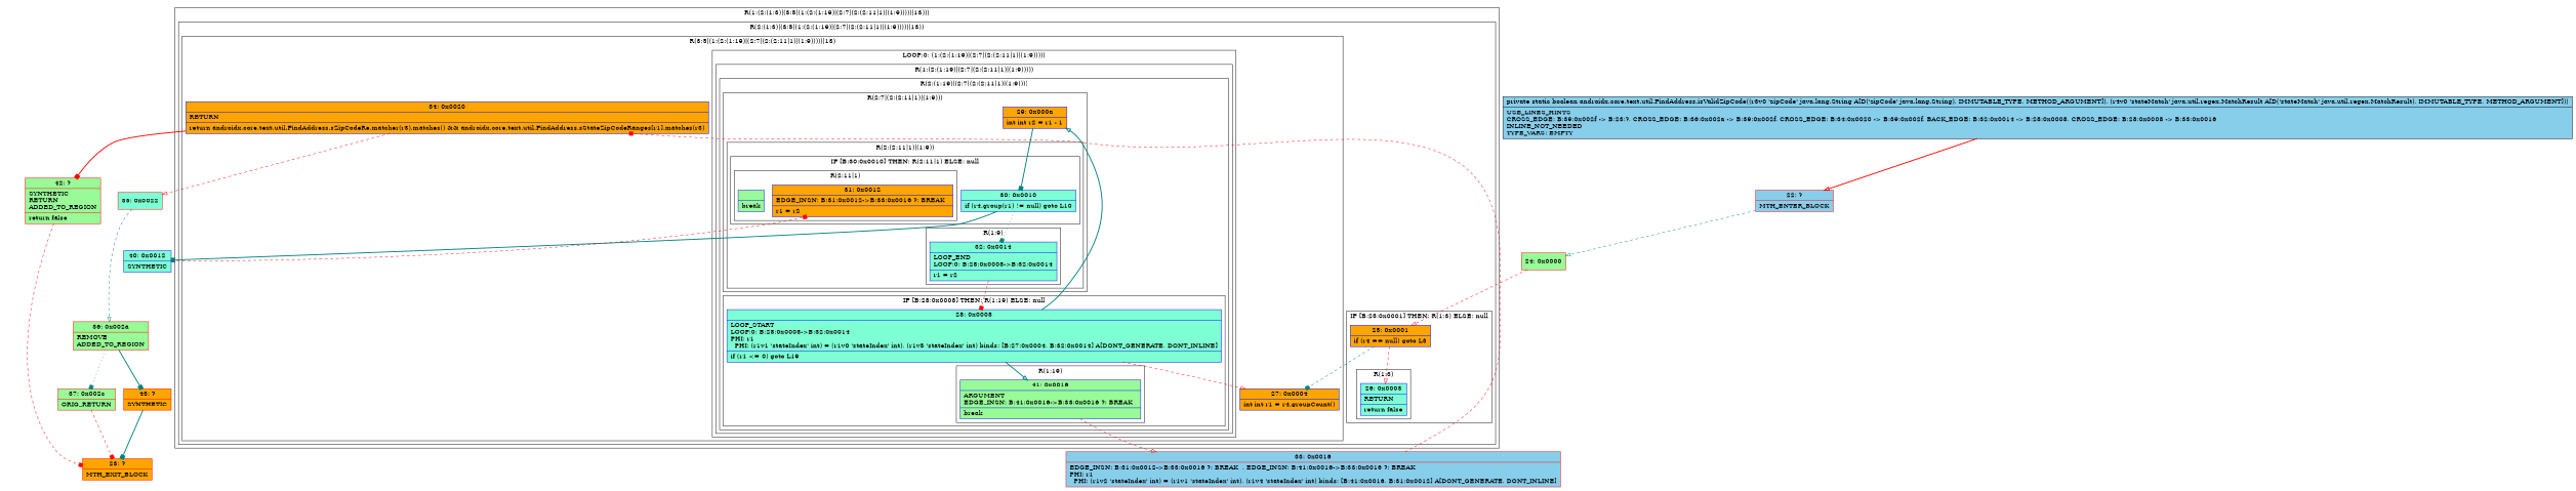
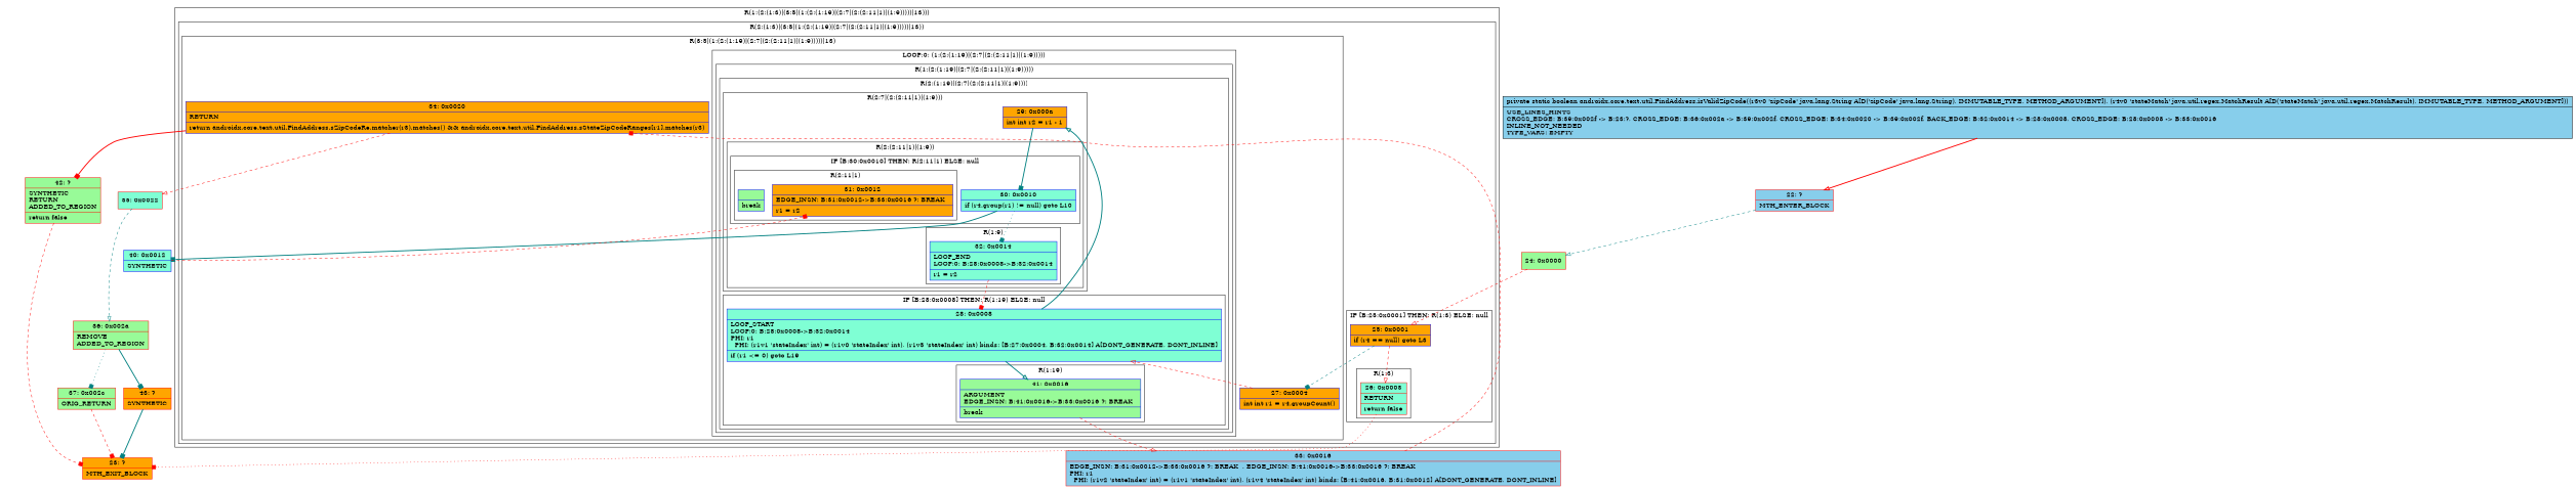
  digraph {
    node [color=blue fillcolor=orange shape=record style=filled]
    edge [arrowhead=box color=red style=dashed]
-   n1 [fillcolor=aquamarine label="{26\:\ 0x0003|RETURN\l|return false\l}"]
+   n1 [color=red fillcolor=aquamarine label="{26\:\ 0x0003|RETURN\l|return false\l}"]
    n2 [label="{25\:\ 0x0001|if (r4 == null) goto L3\l}"]
    n3 [fillcolor=palegreen label="{41\:\ 0x0016|ARGUMENT\lEDGE_INSN: B:41:0x0016\-\>B:33:0x0016 ?: BREAK  \l|break\l}"]
    n4 [fillcolor=aquamarine label="{28\:\ 0x0008|LOOP_START\lLOOP:0: B:28:0x0008\-\>B:32:0x0014\lPHI: r1 \l  PHI: (r1v1 'stateIndex' int) = (r1v0 'stateIndex' int), (r1v5 'stateIndex' int) binds: [B:27:0x0004, B:32:0x0014] A[DONT_GENERATE, DONT_INLINE]\l|if (r1 \<= 0) goto L19\l}"]
    n5 [label="{31\:\ 0x0012|EDGE_INSN: B:31:0x0012\-\>B:33:0x0016 ?: BREAK  \l|r1 = r2\l}"]
    n6 [fillcolor=palegreen label="{|break\l}"]
    n7 [fillcolor=aquamarine label="{30\:\ 0x0010|if (r4.group(r1) != null) goto L10\l}"]
    n8 [fillcolor=aquamarine label="{32\:\ 0x0014|LOOP_END\lLOOP:0: B:28:0x0008\-\>B:32:0x0014\l|r1 = r2\l}"]
    n9 [label="{29\:\ 0x000a|int int r2 = r1 \- 1\l}"]
    n10 [label="{27\:\ 0x0004|int int r1 = r4.groupCount()\l}"]
    n11 [label="{34\:\ 0x0020|RETURN\l|return androidx.core.text.util.FindAddress.sZipCodeRe.matcher(r3).matches() && androidx.core.text.util.FindAddress.sStateZipCodeRanges[r1].matches(r3)\l}"]
    n12 [color=red label="{23\:\ ?|MTH_EXIT_BLOCK\l}"]
    n13 [color=red fillcolor=skyblue label="{33\:\ 0x0016|EDGE_INSN: B:31:0x0012\-\>B:33:0x0016 ?: BREAK  , EDGE_INSN: B:41:0x0016\-\>B:33:0x0016 ?: BREAK  \lPHI: r1 \l  PHI: (r1v2 'stateIndex' int) = (r1v1 'stateIndex' int), (r1v4 'stateIndex' int) binds: [B:41:0x0016, B:31:0x0012] A[DONT_GENERATE, DONT_INLINE]\l}"]
    n14 [fillcolor=aquamarine label="{40\:\ 0x0012|SYNTHETIC\l}"]
    n15 [color=red fillcolor=aquamarine label="{35\:\ 0x0022}"]
    n16 [color=red fillcolor=palegreen label="{42\:\ ?|SYNTHETIC\lRETURN\lADDED_TO_REGION\l|return false\l}"]
    n17 [color=red fillcolor=palegreen label="{36\:\ 0x002a|REMOVE\lADDED_TO_REGION\l}"]
    n18 [color=red fillcolor=skyblue label="{22\:\ ?|MTH_ENTER_BLOCK\l}"]
    n19 [color=red fillcolor=palegreen label="{24\:\ 0x0000}"]
    n20 [color=red fillcolor=palegreen label="{37\:\ 0x002c|ORIG_RETURN\l}"]
    n21 [color=red label="{43\:\ ?|SYNTHETIC\l}"]
    n22 [fillcolor=skyblue label="{private static boolean androidx.core.text.util.FindAddress.isValidZipCode((r3v0 'zipCode' java.lang.String A[D('zipCode' java.lang.String), IMMUTABLE_TYPE, METHOD_ARGUMENT]), (r4v0 'stateMatch' java.util.regex.MatchResult A[D('stateMatch' java.util.regex.MatchResult), IMMUTABLE_TYPE, METHOD_ARGUMENT]))  | USE_LINES_HINTS\lCROSS_EDGE: B:39:0x002f \-\> B:23:?, CROSS_EDGE: B:36:0x002a \-\> B:39:0x002f, CROSS_EDGE: B:34:0x0020 \-\> B:39:0x002f, BACK_EDGE: B:32:0x0014 \-\> B:28:0x0008, CROSS_EDGE: B:28:0x0008 \-\> B:33:0x0016\lINLINE_NOT_NEEDED\lTYPE_VARS: EMPTY\l}" color=""]
    subgraph cluster_1 {
      label="R(1:(2:(1:3)|(3:5|(1:(2:(1:19)|(2:7|(2:(2:11|1)|(1:9)))))|13)))"
      subgraph cluster_2 {
        label="R(2:(1:3)|(3:5|(1:(2:(1:19)|(2:7|(2:(2:11|1)|(1:9)))))|13))"
        subgraph cluster_3 {
          label="IF [B:25:0x0001] THEN: R(1:3) ELSE: null"
          n2
          subgraph cluster_4 {
            label="R(1:3)"
            n1
          }
        }
        subgraph cluster_5 {
          label="R(3:5|(1:(2:(1:19)|(2:7|(2:(2:11|1)|(1:9)))))|13)"
          n10
          n11
          subgraph cluster_6 {
            label="LOOP:0: (1:(2:(1:19)|(2:7|(2:(2:11|1)|(1:9)))))"
            subgraph cluster_7 {
              label="R(1:(2:(1:19)|(2:7|(2:(2:11|1)|(1:9)))))"
              subgraph cluster_8 {
                label="R(2:(1:19)|(2:7|(2:(2:11|1)|(1:9))))"
                subgraph cluster_9 {
                  label="IF [B:28:0x0008] THEN: R(1:19) ELSE: null"
                  n4
                  subgraph cluster_10 {
                    label="R(1:19)"
                    n3
                  }
                }
                subgraph cluster_11 {
                  label="R(2:7|(2:(2:11|1)|(1:9)))"
                  n9
                  subgraph cluster_12 {
                    label="R(2:(2:11|1)|(1:9))"
                    subgraph cluster_13 {
                      label="IF [B:30:0x0010] THEN: R(2:11|1) ELSE: null"
                      n7
                      subgraph cluster_14 {
                        label="R(2:11|1)"
                        n5
                        n6
                      }
                    }
                    subgraph cluster_15 {
                      label="R(1:9)"
                      n8
                    }
                  }
                }
              }
            }
          }
        }
      }
    }
+   n1 -> n12 [style=dotted]
    n2 -> n1 [arrowhead=onormal]
    n2 -> n10 [color=teal]
    n3 -> n13 [arrowhead=onormal]
    n4 -> n3 [arrowhead=onormal color=teal style=bold]
    n4 -> n9 [arrowhead=onormal color=teal style=bold]
    n7 -> n8 [color=teal style=dotted]
    n7 -> n14 [color=teal style=bold]
    n8 -> n4
    n9 -> n7 [color=teal style=bold]
-   n4 -> n10 [arrowhead=onormal]
+   n10 -> n4 [arrowhead=onormal]
    n11 -> n15 [arrowhead=onormal]
    n11 -> n16 [style=bold]
    n13 -> n11
    n14 -> n5
    n15 -> n17 [arrowhead=onormal color=teal]
    n16 -> n12
    n17 -> n20 [color=teal style=dotted]
    n17 -> n21 [color=teal style=bold]
    n18 -> n19 [arrowhead=onormal color=teal]
    n19 -> n2 [arrowhead=onormal]
    n20 -> n12
    n21 -> n12 [color=teal style=bold]
    n22 -> n18 [arrowhead=onormal style=bold]
  }
